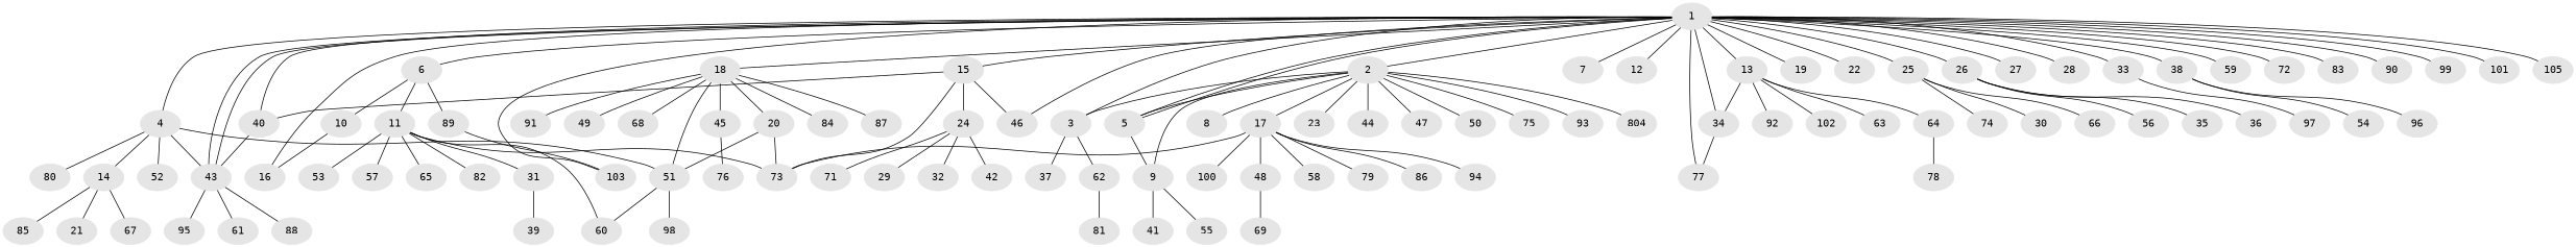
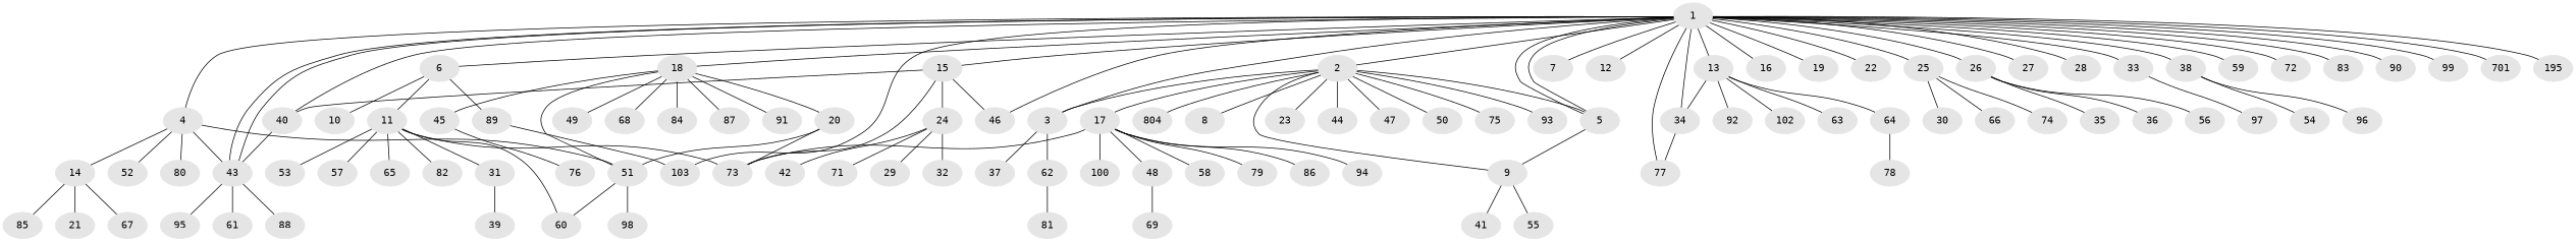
  graph {
    fontname="DejaVu Sans Mono"
    node [color=gray90 fontname="DejaVu Sans Mono" style=filled]
    edge [fontname="DejaVu Sans Mono"]
    1
    2
    3
    4
    5
    6
    7
    12
    13
    15
    16
    18
    19
    22
    25
    26
    27
    28
    33
    34
    38
    40
    43
    46
    59
    72
    77
    83
    90
    99
-   101
+   101 [label=701]
    103
-   105
+   105 [label=195]
    8
    9
    17
    23
    44
    47
    50
    75
    93
    n43 [label=804]
    37
    62
    14
    51
    52
    80
    10
    11
    89
    63
    64
    92
    102
    73
    24
    20
    45
    49
    68
    84
    87
    91
    30
    66
    74
    35
    36
    56
    97
    54
    96
    61
    88
    95
    41
    55
    48
    58
    79
    86
    94
    100
    81
    21
    67
    85
    60
    98
    31
    53
    57
    65
    82
    39
    78
    29
    32
    42
    71
    69
    76
    1 -- 2
    1 -- 3
    1 -- 4
    1 -- 5
    1 -- 5
    1 -- 6
    1 -- 7
    1 -- 12
    1 -- 13
    1 -- 15
    1 -- 16
    1 -- 18
    1 -- 19
    1 -- 22
    1 -- 25
    1 -- 26
    1 -- 27
    1 -- 28
    1 -- 33
    1 -- 34
    1 -- 38
    1 -- 40
    1 -- 43
    1 -- 43
    1 -- 46
    1 -- 59
    1 -- 72
    1 -- 77
    1 -- 83
    1 -- 90
    1 -- 99
    1 -- 101
    1 -- 103
    1 -- 105
    2 -- 3
    2 -- 5
    2 -- 8
    2 -- 9
    2 -- 17
    2 -- 23
    2 -- 44
    2 -- 47
    2 -- 50
    2 -- 75
    2 -- 93
    2 -- n43
    3 -- 37
    3 -- 62
    4 -- 43
    4 -- 14
    4 -- 51
    4 -- 52
    4 -- 80
    5 -- 9
    6 -- 10
    6 -- 11
    6 -- 89
    13 -- 34
    13 -- 63
    13 -- 64
    13 -- 92
    13 -- 102
    15 -- 40
    15 -- 46
    15 -- 73
    15 -- 24
    18 -- 51
    18 -- 20
    18 -- 45
    18 -- 49
    18 -- 68
    18 -- 84
    18 -- 87
    18 -- 91
    25 -- 30
    25 -- 66
    25 -- 74
    26 -- 35
    26 -- 36
    26 -- 56
    33 -- 97
    34 -- 77
    38 -- 54
    38 -- 96
    40 -- 43
    43 -- 61
    43 -- 88
    43 -- 95
    9 -- 41
    9 -- 55
    17 -- 73
    17 -- 48
    17 -- 58
    17 -- 79
    17 -- 86
    17 -- 94
    17 -- 100
    62 -- 81
    14 -- 21
    14 -- 67
    14 -- 85
    51 -- 60
    51 -- 98
-   10 -- 16
    11 -- 73
    11 -- 60
    11 -- 31
    11 -- 53
    11 -- 57
    11 -- 65
    11 -- 82
    89 -- 103
    64 -- 78
    24 -- 29
    24 -- 32
    24 -- 42
    24 -- 71
    20 -- 51
    20 -- 73
    45 -- 76
    48 -- 69
    31 -- 39
  }
